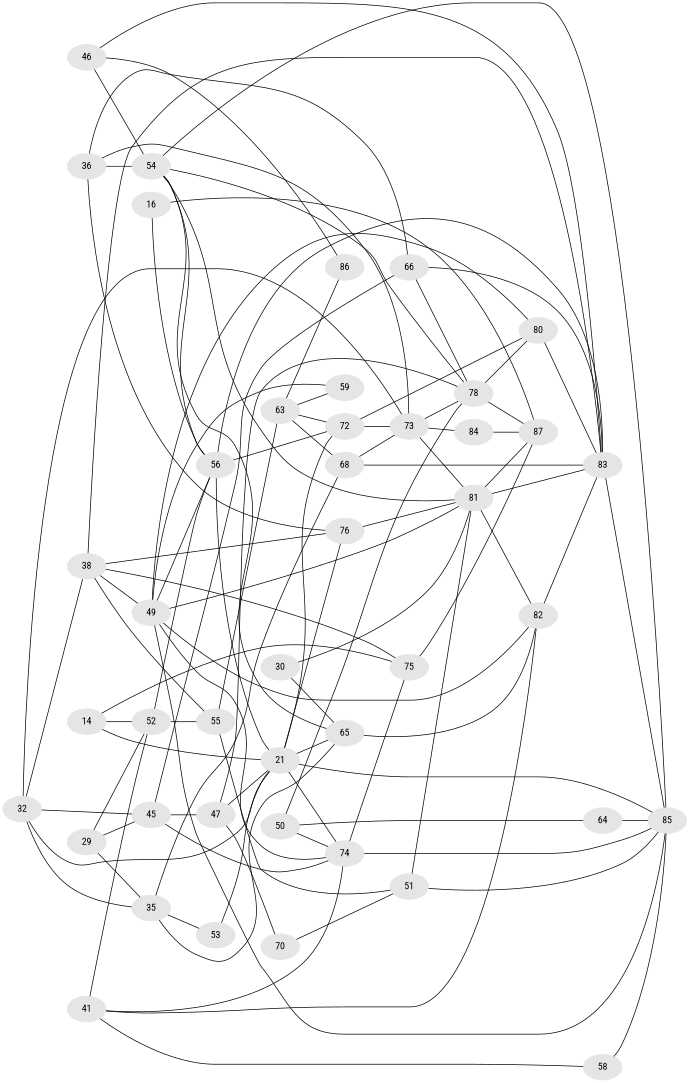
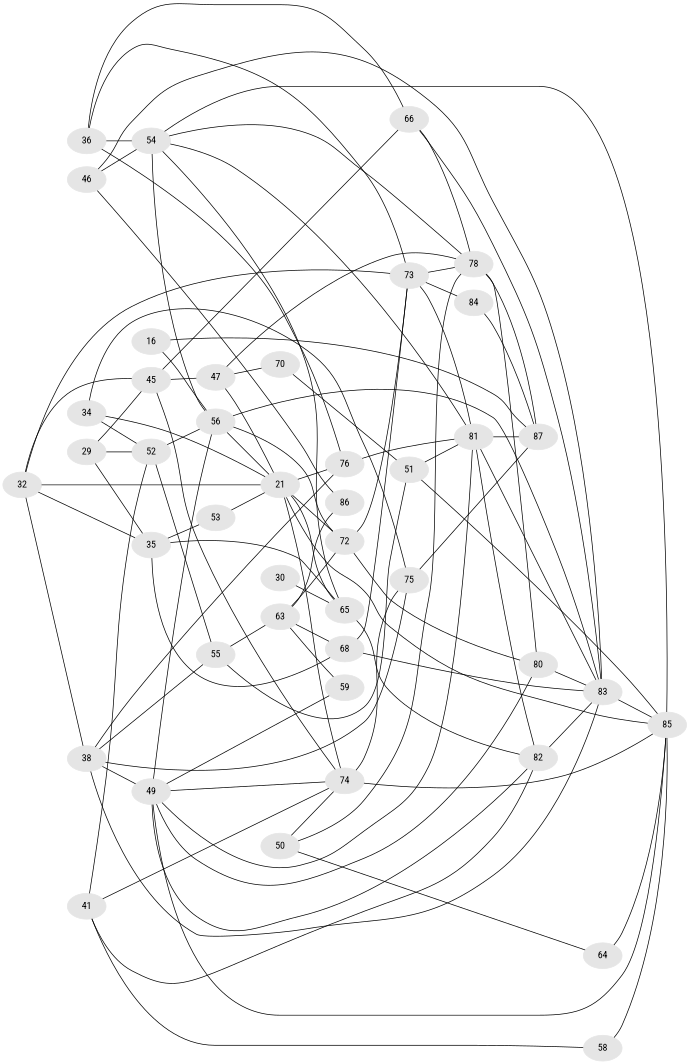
  graph {
    fontname="Roboto Condensed"
    rankdir=LR
    node [color=gray90 fontname="Roboto Condensed" style=filled]
    edge [fontname="Roboto Condensed"]
    56 [super="+2+10+13"]
    n2 [label=21 super="+1+6+28"]
    83 [super="+5+59"]
    72 [super="+62"]
    16
    87 [super="+26"]
    29 [super="+24"]
    35
    45
    52 [super="+51"]
    65 [super="+40"]
    53
    68 [super="+33"]
    66 [super="+21"]
    74 [super="+42"]
    47
    55
    82 [super="+39"]
    30
    81 [super="+57+48"]
    32 [super="+31"]
    38
    73 [super="+14+19"]
    75 [super="+60"]
    76 [super="+25"]
    49 [super="+8+23+27"]
    85 [super="+17+44+77"]
    78 [super="+18+69"]
    84
-   34 [label=14]
+   34
    54 [super="+7+43"]
    36
    n33 [label=59]
    80 [super="+67"]
    63 [super="+22"]
    n36 [label=51]
    41
    58
    86
    70
    46
    50
    64
    56 -- n2
    56 -- 83
    56 -- 72
    n2 -- 72 [weight=2]
    n2 -- 65
    n2 -- 74
    n2 -- 76
    n2 -- 85 [weight=2]
    83 -- 85 [weight=2]
    72 -- 73 [weight=2]
    72 -- 80
    16 -- 56
    16 -- 87 [weight=2]
    29 -- 35
    29 -- 45
    29 -- 52
    35 -- 65
    35 -- 53
    35 -- 68 [weight=2]
    45 -- 66
    45 -- 74
    45 -- 47
    52 -- 56 [weight=2]
    52 -- 55
    65 -- 82
    53 -- n2
    68 -- 83 [weight=2]
    68 -- 73
    66 -- 83
    66 -- 78
    74 -- 75
    74 -- 85
    47 -- n2
    47 -- 78
    47 -- 70
    55 -- 63
    55 -- n36
    82 -- 83 [weight=2]
    30 -- 65
-   30 -- 81
    81 -- 83 [weight=2]
    81 -- 87 [weight=5]
    81 -- 82
    32 -- n2 [weight=2]
    32 -- 35
    32 -- 45 [weight=2]
    32 -- 38
    32 -- 73
    38 -- 83 [weight=2]
    38 -- 55
    38 -- 75 [weight=2]
    38 -- 76
    38 -- 49
    73 -- 81
    73 -- 78 [weight=2]
    73 -- 84
    75 -- 87
    76 -- 81
    49 -- 56
    49 -- 74
    49 -- 82
    49 -- 81
    49 -- 85 [weight=2]
    49 -- n33 [weight=2]
    49 -- 80 [weight=2]
    78 -- 87 [weight=2]
    78 -- 80
    84 -- 87
    34 -- n2
    34 -- 52
    34 -- 75
    54 -- 56 [weight=2]
    54 -- 65
    54 -- 81
    54 -- 85
    54 -- 78
    36 -- 66
    36 -- 73
    36 -- 76
    36 -- 54 [weight=3]
    80 -- 83 [weight=2]
    63 -- 72 [weight=2]
    63 -- 68
    63 -- n33
    63 -- 86
    n36 -- 81
    n36 -- 85
    41 -- 52
    41 -- 74
    41 -- 82
    41 -- 58
    58 -- 85
    70 -- n36
    46 -- 83
    46 -- 54
    46 -- 86
    50 -- 74
    50 -- 78
    50 -- 64
    64 -- 85
  }
